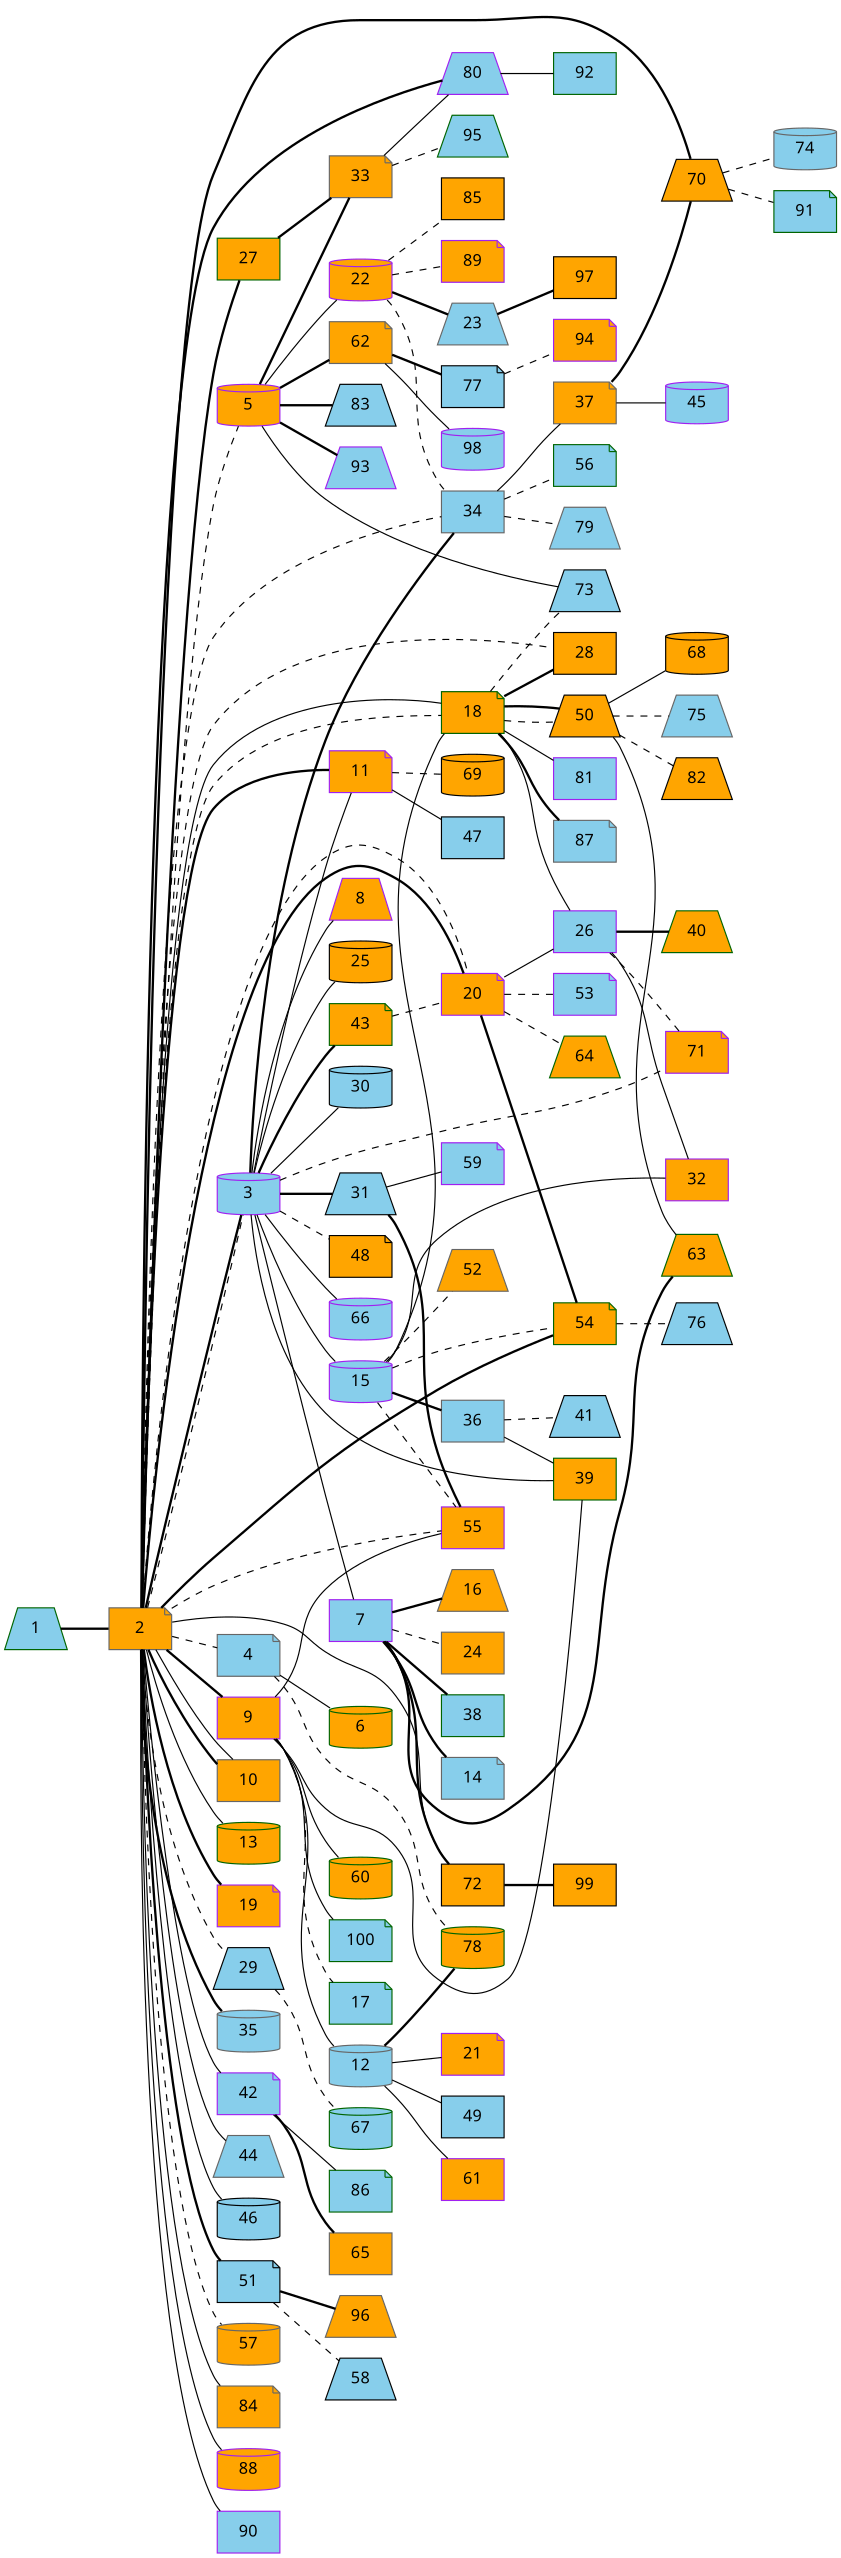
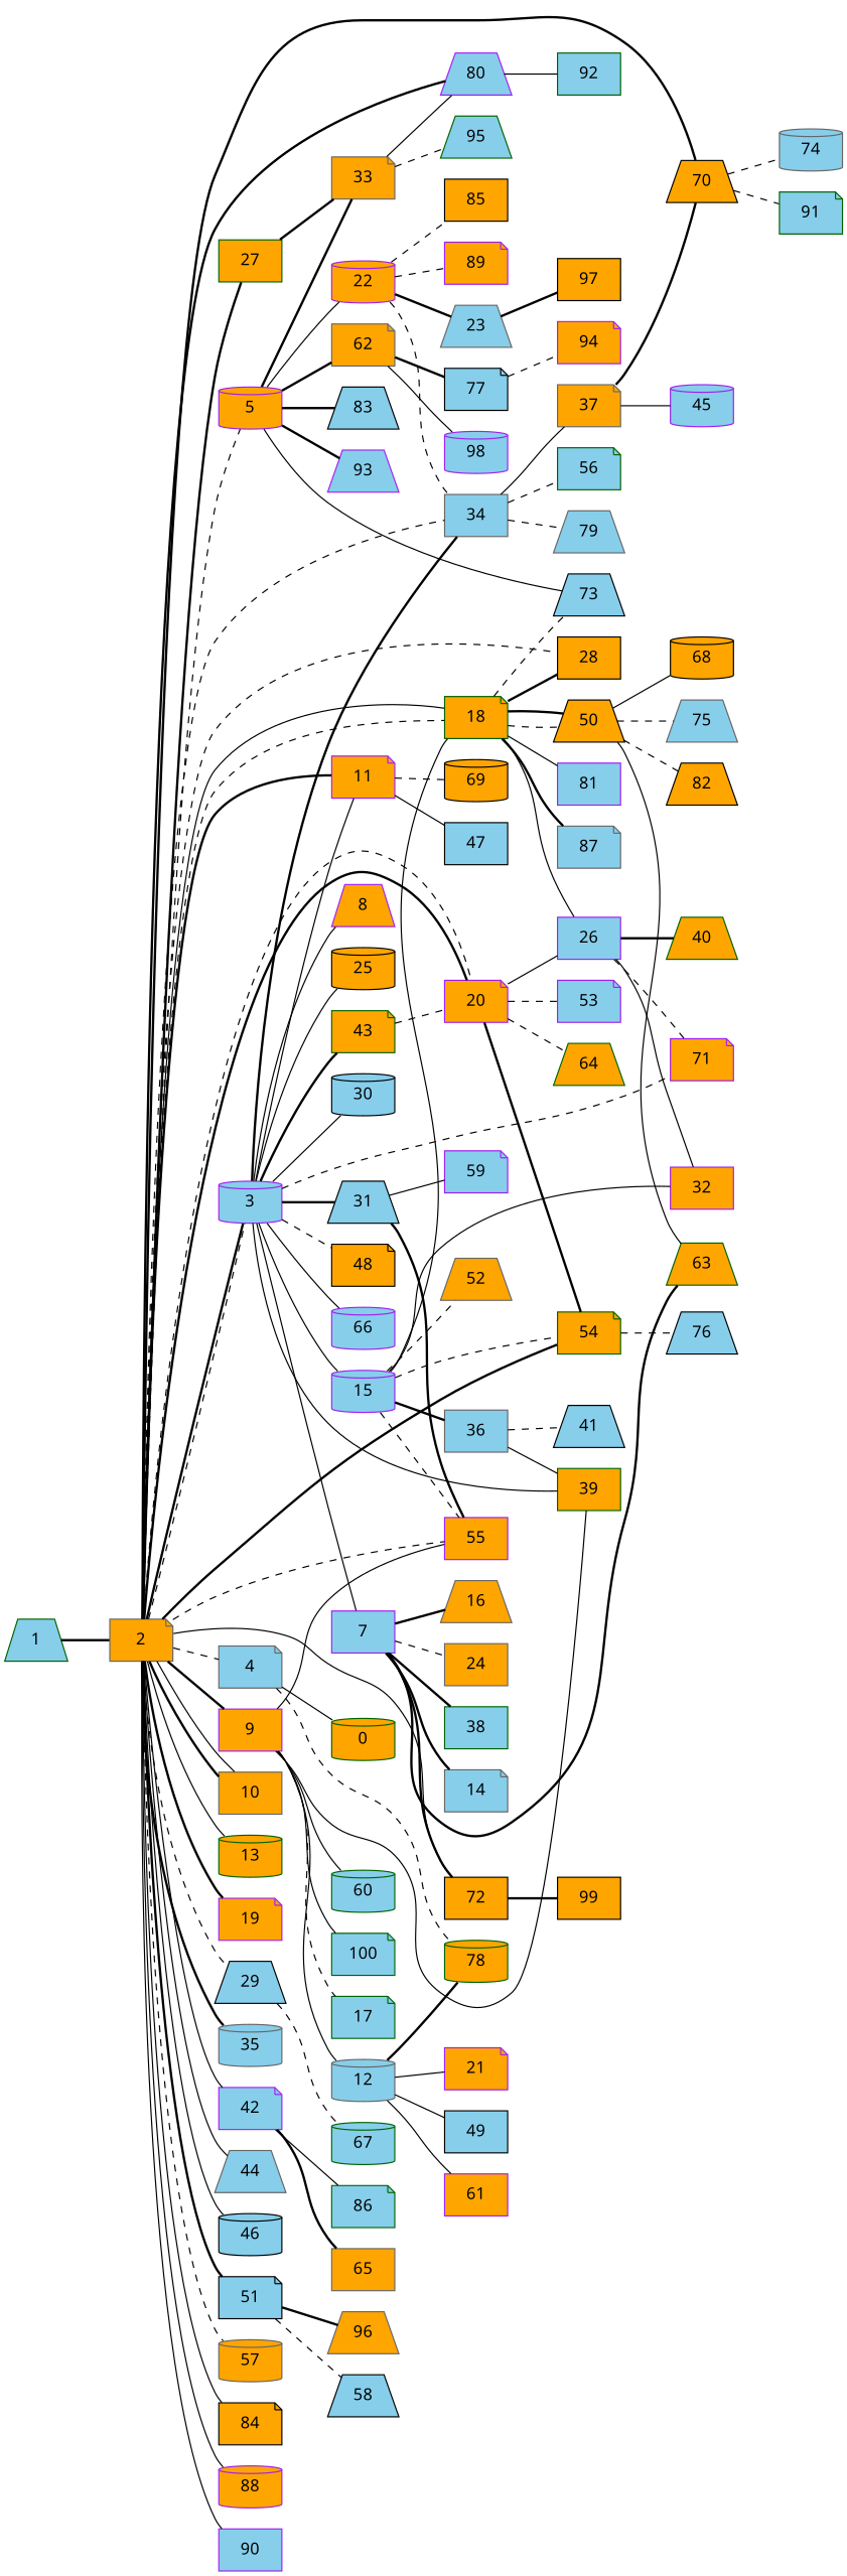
  graph {
    fontname="Noto Sans"
    rankdir=LR
    node [color=purple fillcolor=skyblue fontname="Noto Sans" shape=note style=filled]
    edge [fontname="Noto Sans" style=solid]
    1 [color=darkgreen shape=trapezium]
    2 [color=gray40 fillcolor=orange]
    3 [shape=cylinder]
    4 [color=gray40]
    5 [fillcolor=orange shape=cylinder]
    9 [fillcolor=orange shape=box]
    10 [color=gray40 fillcolor=orange shape=box]
    11 [fillcolor=orange]
    13 [color=darkgreen fillcolor=orange shape=cylinder]
    18 [color=darkgreen fillcolor=orange]
    19 [fillcolor=orange]
    20 [fillcolor=orange]
    27 [color=darkgreen fillcolor=orange shape=box]
    28 [color=black fillcolor=orange shape=box]
    29 [color=black shape=trapezium]
    34 [color=gray40 shape=box]
    35 [color=gray40 shape=cylinder]
    42
    44 [color=gray40 shape=trapezium]
    46 [color=black shape=cylinder]
    51 [color=black]
    54 [color=darkgreen fillcolor=orange]
    55 [fillcolor=orange shape=box]
    57 [color=gray40 fillcolor=orange shape=cylinder]
    70 [color=black fillcolor=orange shape=trapezium]
    72 [color=black fillcolor=orange shape=box]
    80 [shape=trapezium]
-   84 [color=gray40 fillcolor=orange]
+   84 [color=black fillcolor=orange]
    88 [fillcolor=orange shape=cylinder]
    90 [shape=box]
    7 [shape=box]
    8 [fillcolor=orange shape=trapezium]
    15 [shape=cylinder]
    25 [color=black fillcolor=orange shape=cylinder]
    30 [color=black shape=cylinder]
    31 [color=black shape=trapezium]
    39 [color=darkgreen fillcolor=orange shape=box]
    43 [color=darkgreen fillcolor=orange]
    48 [color=black fillcolor=orange]
    66 [shape=cylinder]
    71 [fillcolor=orange]
-   6 [color=darkgreen fillcolor=orange shape=cylinder]
+   6 [color=darkgreen fillcolor=orange shape=cylinder label=0]
    78 [color=darkgreen fillcolor=orange shape=cylinder]
    22 [fillcolor=orange shape=cylinder]
    33 [color=gray40 fillcolor=orange]
    62 [color=gray40 fillcolor=orange]
    73 [color=black shape=trapezium]
    83 [color=black shape=trapezium]
    93 [shape=trapezium]
    12 [color=gray40 shape=cylinder]
    17 [color=darkgreen]
-   60 [color=darkgreen fillcolor=orange shape=cylinder]
+   60 [color=darkgreen shape=cylinder]
    100 [color=darkgreen]
    47 [color=black shape=box]
    69 [color=black fillcolor=orange shape=cylinder]
    26 [shape=box]
    50 [color=black fillcolor=orange shape=trapezium]
    81 [shape=box]
    87 [color=gray40]
    53
    64 [color=darkgreen fillcolor=orange shape=trapezium]
    67 [color=darkgreen shape=cylinder]
    37 [color=gray40 fillcolor=orange]
    56 [color=darkgreen]
    79 [color=gray40 shape=trapezium]
    65 [color=gray40 fillcolor=orange shape=box]
    86 [color=darkgreen]
    58 [color=black shape=trapezium]
    96 [color=gray40 fillcolor=orange shape=trapezium]
    76 [color=black shape=trapezium]
    74 [color=gray40 shape=cylinder]
    91 [color=darkgreen]
    99 [color=black fillcolor=orange shape=box]
    92 [color=darkgreen shape=box]
    14 [color=gray40]
    16 [color=gray40 fillcolor=orange shape=trapezium]
    24 [color=gray40 fillcolor=orange shape=box]
    38 [color=darkgreen shape=box]
    63 [color=darkgreen fillcolor=orange shape=trapezium]
    32 [fillcolor=orange shape=box]
    36 [color=gray40 shape=box]
    52 [color=gray40 fillcolor=orange shape=trapezium]
    59
    23 [color=gray40 shape=trapezium]
    85 [color=black fillcolor=orange shape=box]
    89 [fillcolor=orange]
    95 [color=darkgreen shape=trapezium]
    77 [color=black]
    98 [shape=cylinder]
    21 [fillcolor=orange]
    49 [color=black shape=box]
    61 [fillcolor=orange shape=box]
    41 [color=black shape=trapezium]
    40 [color=darkgreen fillcolor=orange shape=trapezium]
    68 [color=black fillcolor=orange shape=cylinder]
    75 [color=gray40 shape=trapezium]
    82 [color=black fillcolor=orange shape=trapezium]
    97 [color=black fillcolor=orange shape=box]
    45 [shape=cylinder]
    94 [fillcolor=orange]
    1 -- 2 [style=bold]
    2 -- 3 [style=dashed]
    2 -- 3 [style=bold]
    2 -- 4 [style=dashed]
    2 -- 5 [style=dashed]
    2 -- 9 [style=bold]
    2 -- 10 [style=bold]
    2 -- 10
    2 -- 11 [style=bold]
    2 -- 13
    2 -- 18 [style=dashed]
    2 -- 18
    2 -- 19 [style=bold]
    2 -- 20 [style=bold]
    2 -- 20 [style=dashed]
    2 -- 27 [style=bold]
    2 -- 28 [style=dashed]
    2 -- 29 [style=dashed]
    2 -- 34 [style=dashed]
    2 -- 35 [style=bold]
    2 -- 42
    2 -- 44
    2 -- 46
    2 -- 51 [style=bold]
    2 -- 54 [style=bold]
    2 -- 55 [style=dashed]
    2 -- 57 [style=dashed]
    2 -- 70 [style=bold]
    2 -- 72
    2 -- 80 [style=bold]
    2 -- 84
    2 -- 88
    2 -- 90
    3 -- 11
    3 -- 34 [style=bold]
    3 -- 7
    3 -- 8
    3 -- 15
    3 -- 25
    3 -- 30
    3 -- 31 [style=bold]
    3 -- 39
    3 -- 43 [style=bold]
    3 -- 48 [style=dashed]
    3 -- 66
    3 -- 71 [style=dashed]
    4 -- 6
    4 -- 78 [style=dashed]
    5 -- 22
    5 -- 33 [style=bold]
    5 -- 62 [style=bold]
    5 -- 73
    5 -- 83 [style=bold]
    5 -- 93 [style=bold]
    9 -- 55
    9 -- 39
    9 -- 12
    9 -- 17 [style=dashed]
    9 -- 60
    9 -- 100
    11 -- 47
    11 -- 69 [style=dashed]
    18 -- 28 [style=bold]
    18 -- 73 [style=dashed]
    18 -- 26
    18 -- 50 [style=dashed]
    18 -- 50 [style=bold]
    18 -- 81
    18 -- 87 [style=bold]
    20 -- 54 [style=bold]
    20 -- 26
    20 -- 53 [style=dashed]
    20 -- 64 [style=dashed]
    27 -- 33 [style=bold]
    29 -- 67 [style=dashed]
    34 -- 37
    34 -- 56 [style=dashed]
    34 -- 79 [style=dashed]
    42 -- 65 [style=bold]
    42 -- 86
    51 -- 58 [style=dashed]
    51 -- 96 [style=bold]
    54 -- 76 [style=dashed]
    70 -- 74 [style=dashed]
    70 -- 91 [style=dashed]
    72 -- 99 [style=bold]
    80 -- 92
    7 -- 72 [style=bold]
    7 -- 14 [style=bold]
    7 -- 16 [style=bold]
    7 -- 24 [style=dashed]
    7 -- 38 [style=bold]
    7 -- 63 [style=bold]
    15 -- 18
    15 -- 54 [style=dashed]
    15 -- 55 [style=dashed]
    15 -- 32
    15 -- 36 [style=bold]
    15 -- 52 [style=dashed]
    31 -- 55 [style=bold]
    31 -- 59
    43 -- 20 [style=dashed]
    22 -- 34 [style=dashed]
    22 -- 23 [style=bold]
    22 -- 85 [style=dashed]
    22 -- 89 [style=dashed]
    33 -- 80
    33 -- 95 [style=dashed]
    62 -- 77 [style=bold]
    62 -- 98
    12 -- 78 [style=bold]
    12 -- 21
    12 -- 49
    12 -- 61
    26 -- 71 [style=dashed]
    26 -- 32
    26 -- 40 [style=bold]
    50 -- 63
    50 -- 68
    50 -- 75 [style=dashed]
    50 -- 82 [style=dashed]
    37 -- 70 [style=bold]
    37 -- 45
    36 -- 39
    36 -- 41 [style=dashed]
    23 -- 97 [style=bold]
    77 -- 94 [style=dashed]
  }
